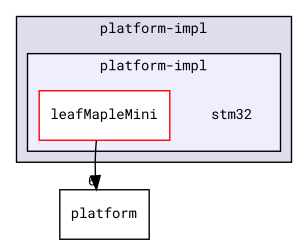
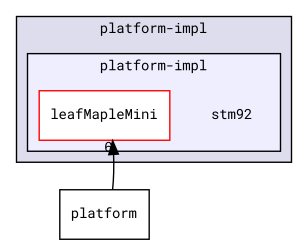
  digraph {
    compound=true
    fontname="Roboto Mono"
    node [fontname="Roboto Mono" fontsize=10 shape=box]
-   n1 [label=stm32 shape=plaintext]
+   n1 [label=stm92 shape=plaintext]
    n2 [color=red fillcolor=white label=leafMapleMini style=filled]
    n3 [label=platform]
    subgraph cluster_1 {
      bgcolor="#ddddee"
      fontsize=10
      label="platform-impl"
      pencolor=black
      subgraph cluster_2 {
        bgcolor="#eeeeff"
        fontsize=10
        pencolor=black
        n1
        n2
      }
    }
-   n2 -> n3 [headlabel=6 labeldistance=1.5 labelfontname=FreeSans labelfontsize=10 fontname="Roboto Mono"]
+   n3 -> n2 [headlabel=6 labeldistance=1.5 labelfontname=FreeSans labelfontsize=10 fontname="Roboto Mono"]
  }
